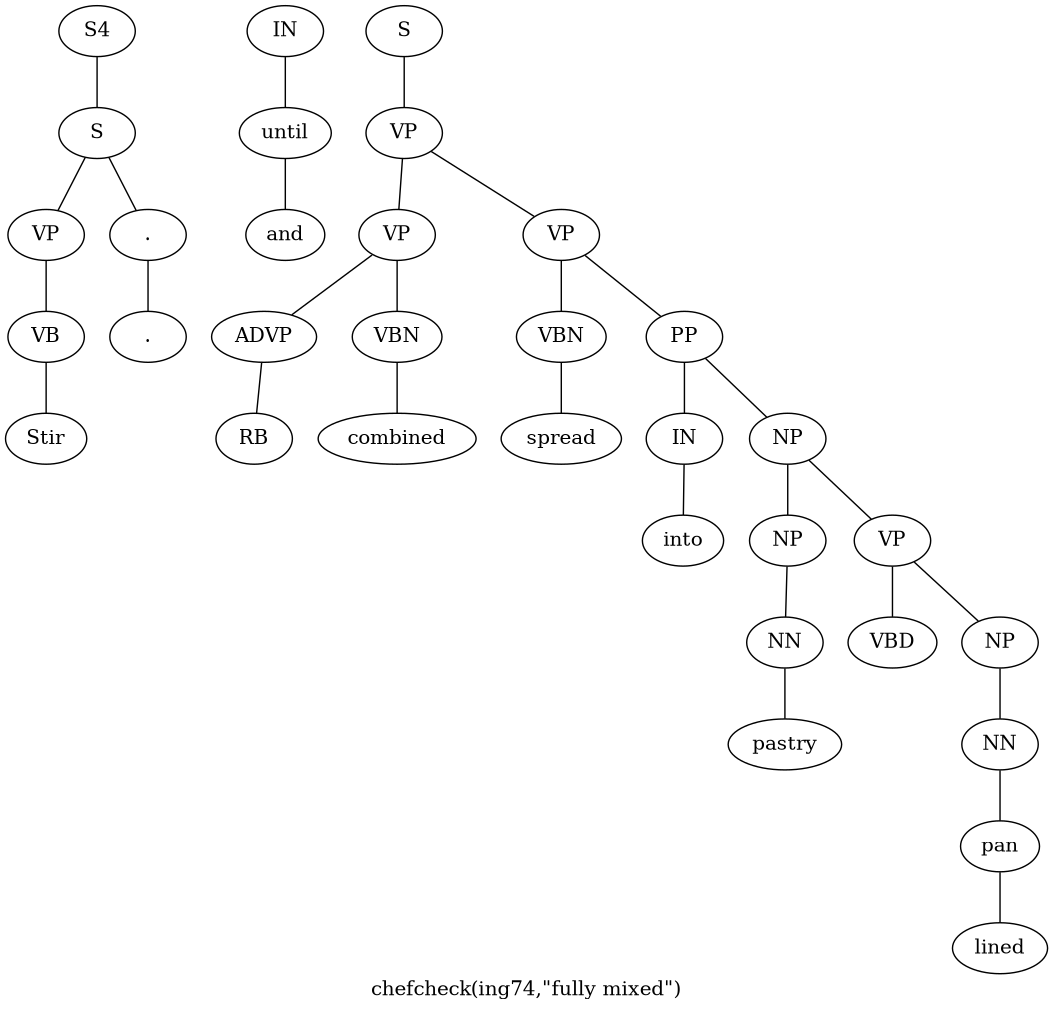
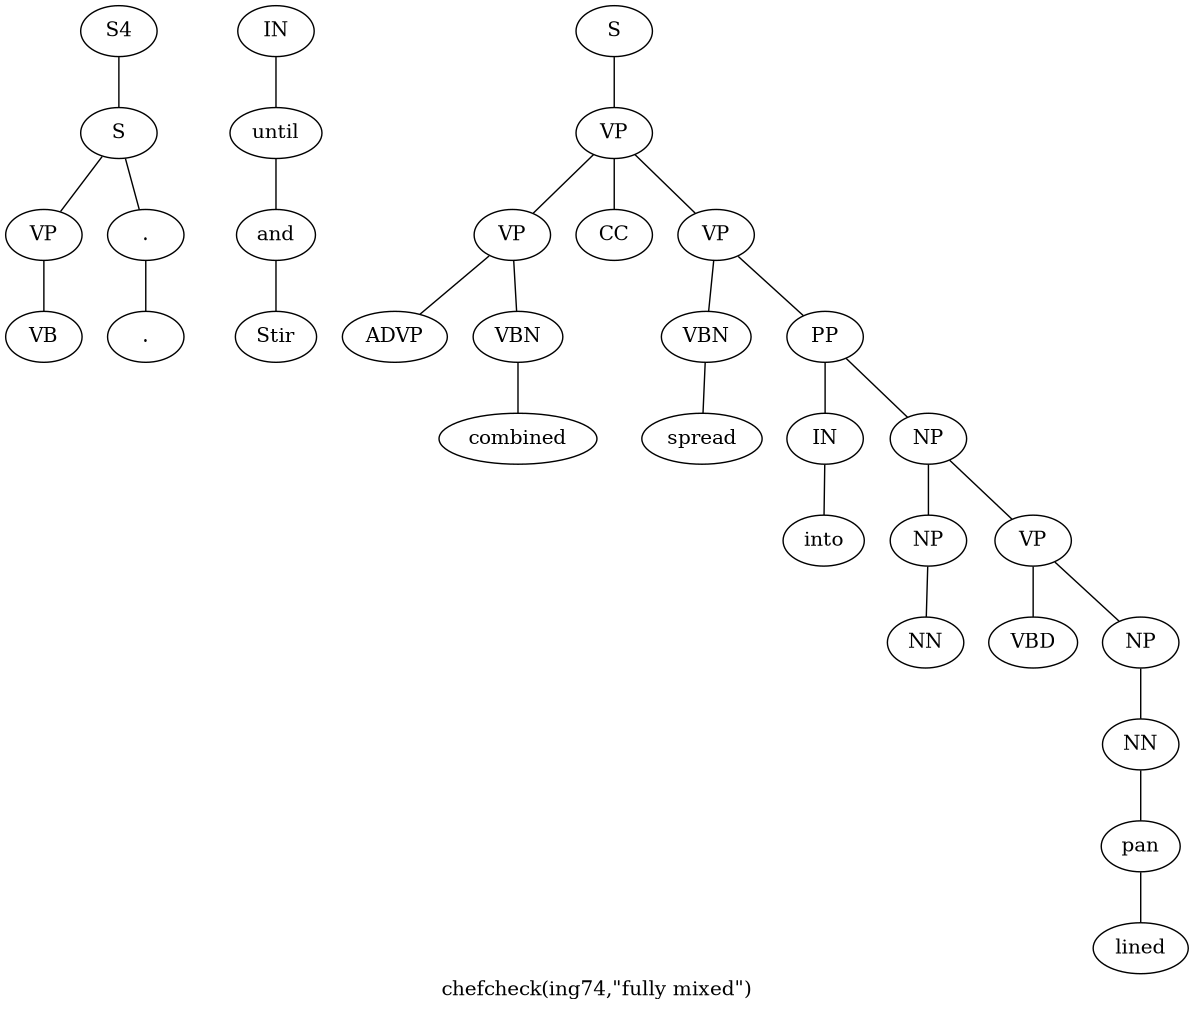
  graph {
    label="chefcheck(ing74,\"fully mixed\")"
    n1 [label=S4]
    n2 [label=S]
    n3 [label=VP]
    n4 [label="."]
    n5 [label=VB]
    n6 [label="."]
    n7 [label=Stir]
    n8 [label=IN]
    n9 [label=until]
    n10 [label=S]
    n11 [label=VP]
    n12 [label=and]
    n13 [label=VP]
+   n14 [label=CC]
    n15 [label=VP]
    n16 [label=ADVP]
    n17 [label=VBN]
    n18 [label=VBN]
    n19 [label=PP]
-   n20 [label=RB]
    n21 [label=combined]
    n22 [label=spread]
    n23 [label=IN]
    n24 [label=NP]
    n25 [label=into]
    n26 [label=NP]
    n27 [label=VP]
    n28 [label=NN]
    n29 [label=VBD]
    n30 [label=NP]
-   n31 [label=pastry]
    n32 [label=NN]
    n33 [label=lined]
    n34 [label=pan]
    n1 -- n2
    n2 -- n3
    n2 -- n4
    n3 -- n5
    n4 -- n6
-   n5 -- n7
+   n12 -- n7
    n8 -- n9
    n9 -- n12
    n10 -- n11
    n11 -- n13
+   n11 -- n14
    n11 -- n15
    n13 -- n16
    n13 -- n17
    n15 -- n18
    n15 -- n19
-   n16 -- n20
    n17 -- n21
    n18 -- n22
    n19 -- n23
    n19 -- n24
    n23 -- n25
    n24 -- n26
    n24 -- n27
    n26 -- n28
    n27 -- n29
    n27 -- n30
-   n28 -- n31
    n30 -- n32
    n32 -- n34
    n34 -- n33
  }
